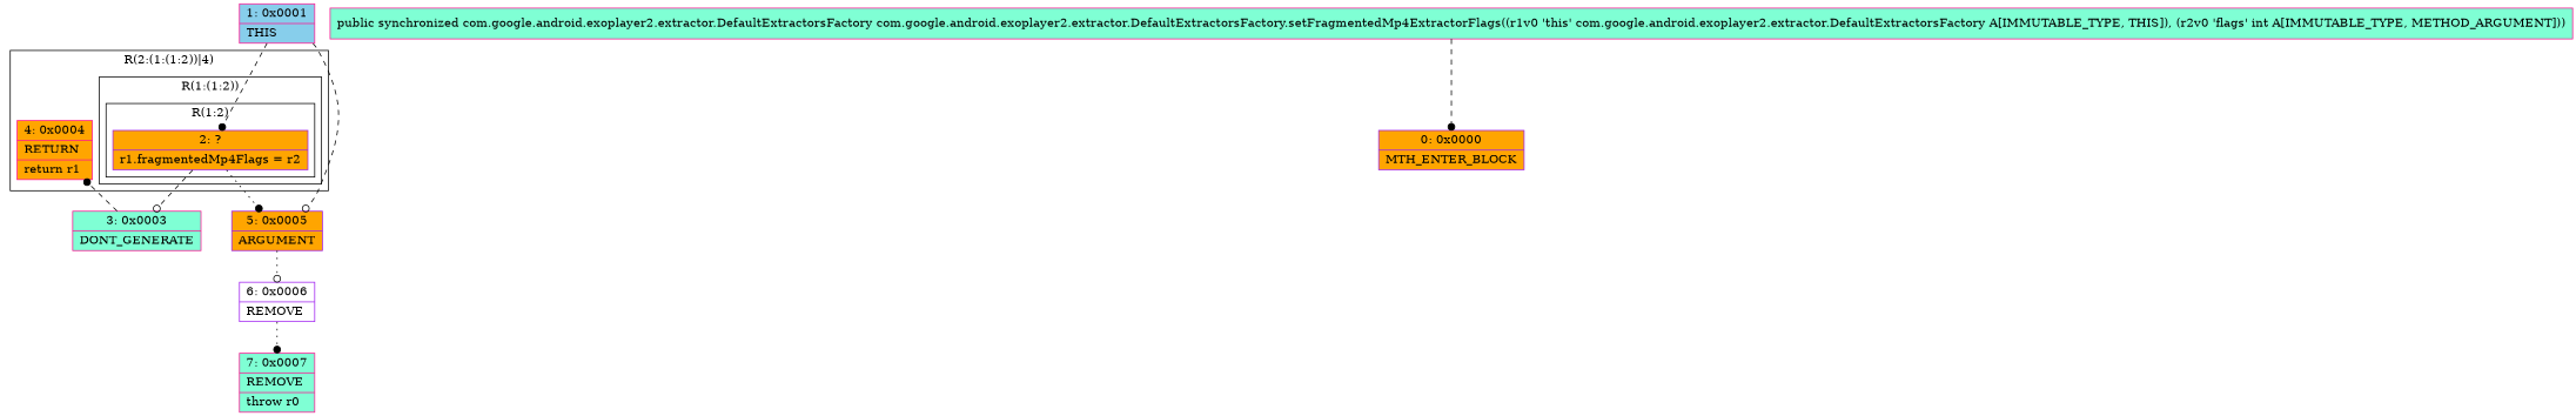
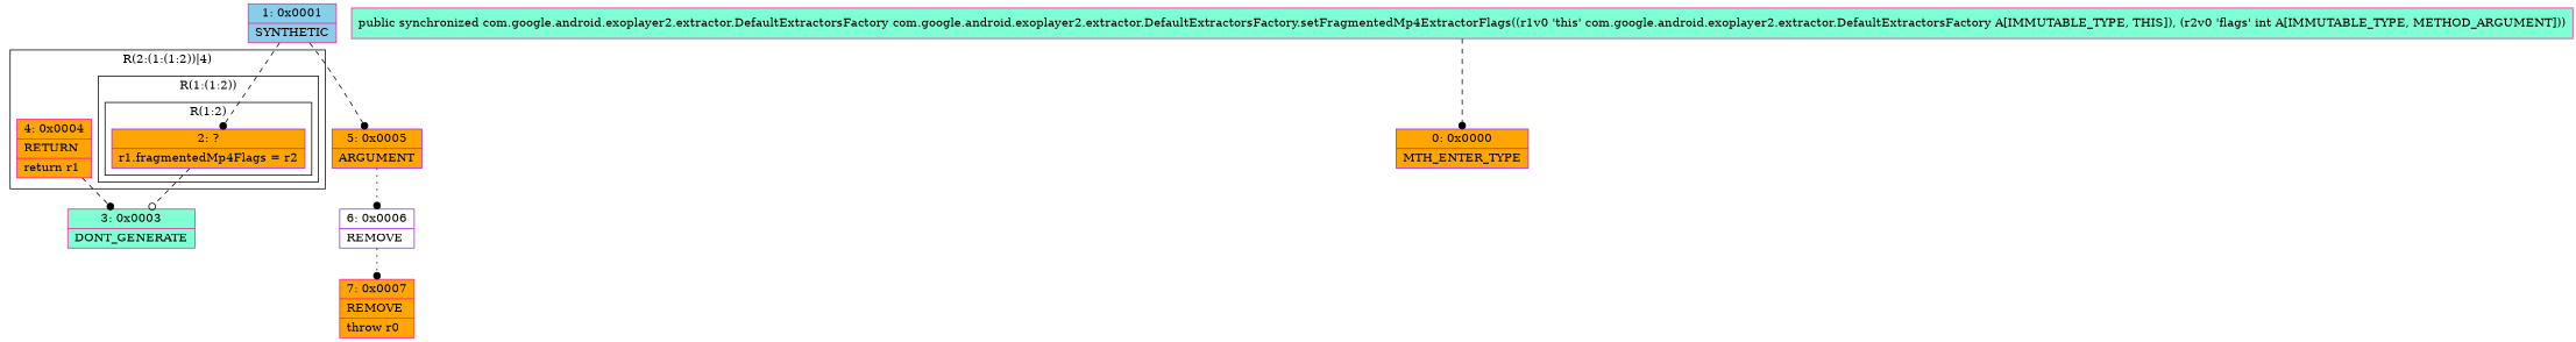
  digraph {
    node [color=deeppink fillcolor=orange shape=record style=filled]
    edge [arrowhead=dot style=dashed]
    n1 [color=purple label="{2\:\ ?|r1.fragmentedMp4Flags = r2\l}"]
    n2 [label="{4\:\ 0x0004|RETURN\l|return r1\l}"]
    n3 [fillcolor=aquamarine label="{3\:\ 0x0003|DONT_GENERATE\l}"]
    n4 [color=purple label="{5\:\ 0x0005|ARGUMENT\l}"]
    n5 [color=purple fillcolor=white label="{6\:\ 0x0006|REMOVE\l}"]
-   n6 [color=purple label="{0\:\ 0x0000|MTH_ENTER_BLOCK\l}"]
-   n7 [fillcolor=skyblue label="{1\:\ 0x0001|THIS\l}"]
-   n8 [fillcolor=aquamarine label="{7\:\ 0x0007|REMOVE\l|throw r0\l}"]
+   n6 [color=purple label="{0\:\ 0x0000|MTH_ENTER_TYPE\l}"]
+   n7 [fillcolor=skyblue label="{1\:\ 0x0001|SYNTHETIC\l}"]
+   n8 [label="{7\:\ 0x0007|REMOVE\l|throw r0\l}"]
    n9 [fillcolor=aquamarine label="{public synchronized com.google.android.exoplayer2.extractor.DefaultExtractorsFactory com.google.android.exoplayer2.extractor.DefaultExtractorsFactory.setFragmentedMp4ExtractorFlags((r1v0 'this' com.google.android.exoplayer2.extractor.DefaultExtractorsFactory A[IMMUTABLE_TYPE, THIS]), (r2v0 'flags' int A[IMMUTABLE_TYPE, METHOD_ARGUMENT])) }"]
    subgraph cluster_1 {
      label="R(2:(1:(1:2))|4)"
      n2
      subgraph cluster_2 {
        label="R(1:(1:2))"
        subgraph cluster_3 {
          label="R(1:2)"
          n1
        }
      }
    }
    n1 -> n3 [arrowhead=odot]
-   n1 -> n4 [style=dotted]
-   n3 -> n2
-   n4 -> n5 [arrowhead=odot style=dotted]
+   n2 -> n3
+   n4 -> n5 [style=dotted]
    n5 -> n8 [style=dotted]
    n7 -> n1
-   n7 -> n4 [arrowhead=odot]
+   n7 -> n4
    n9 -> n6
  }
